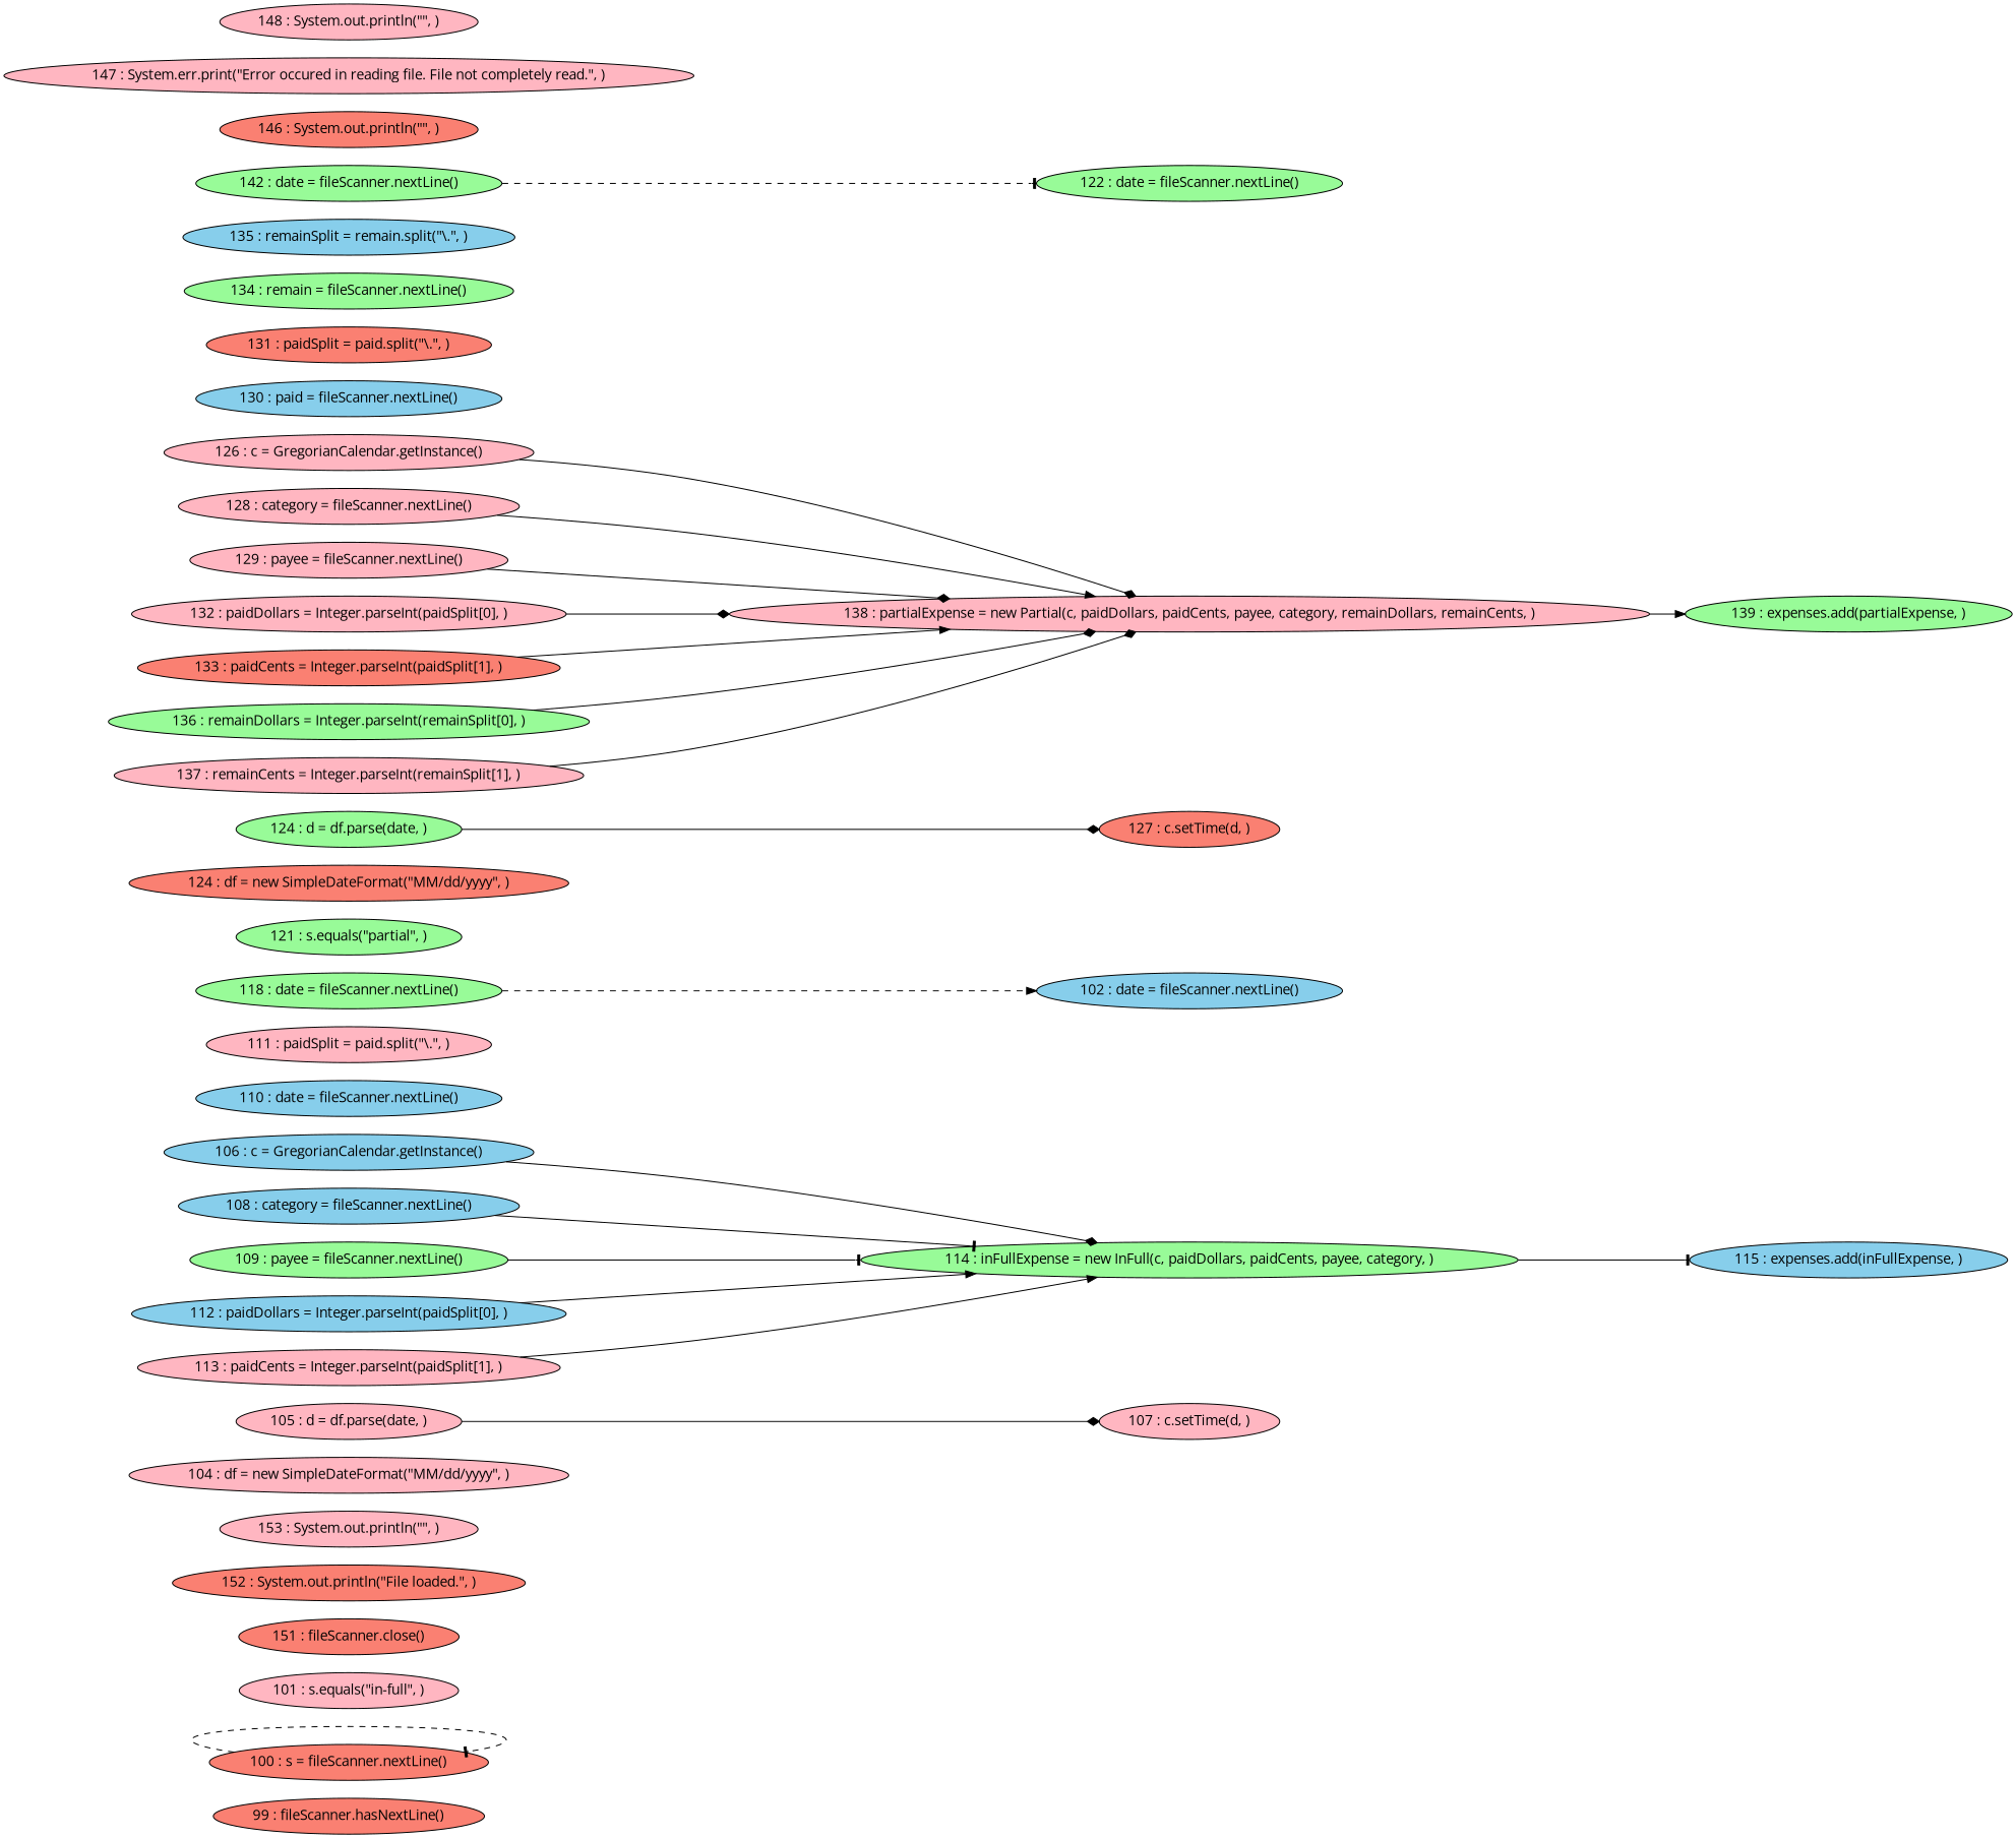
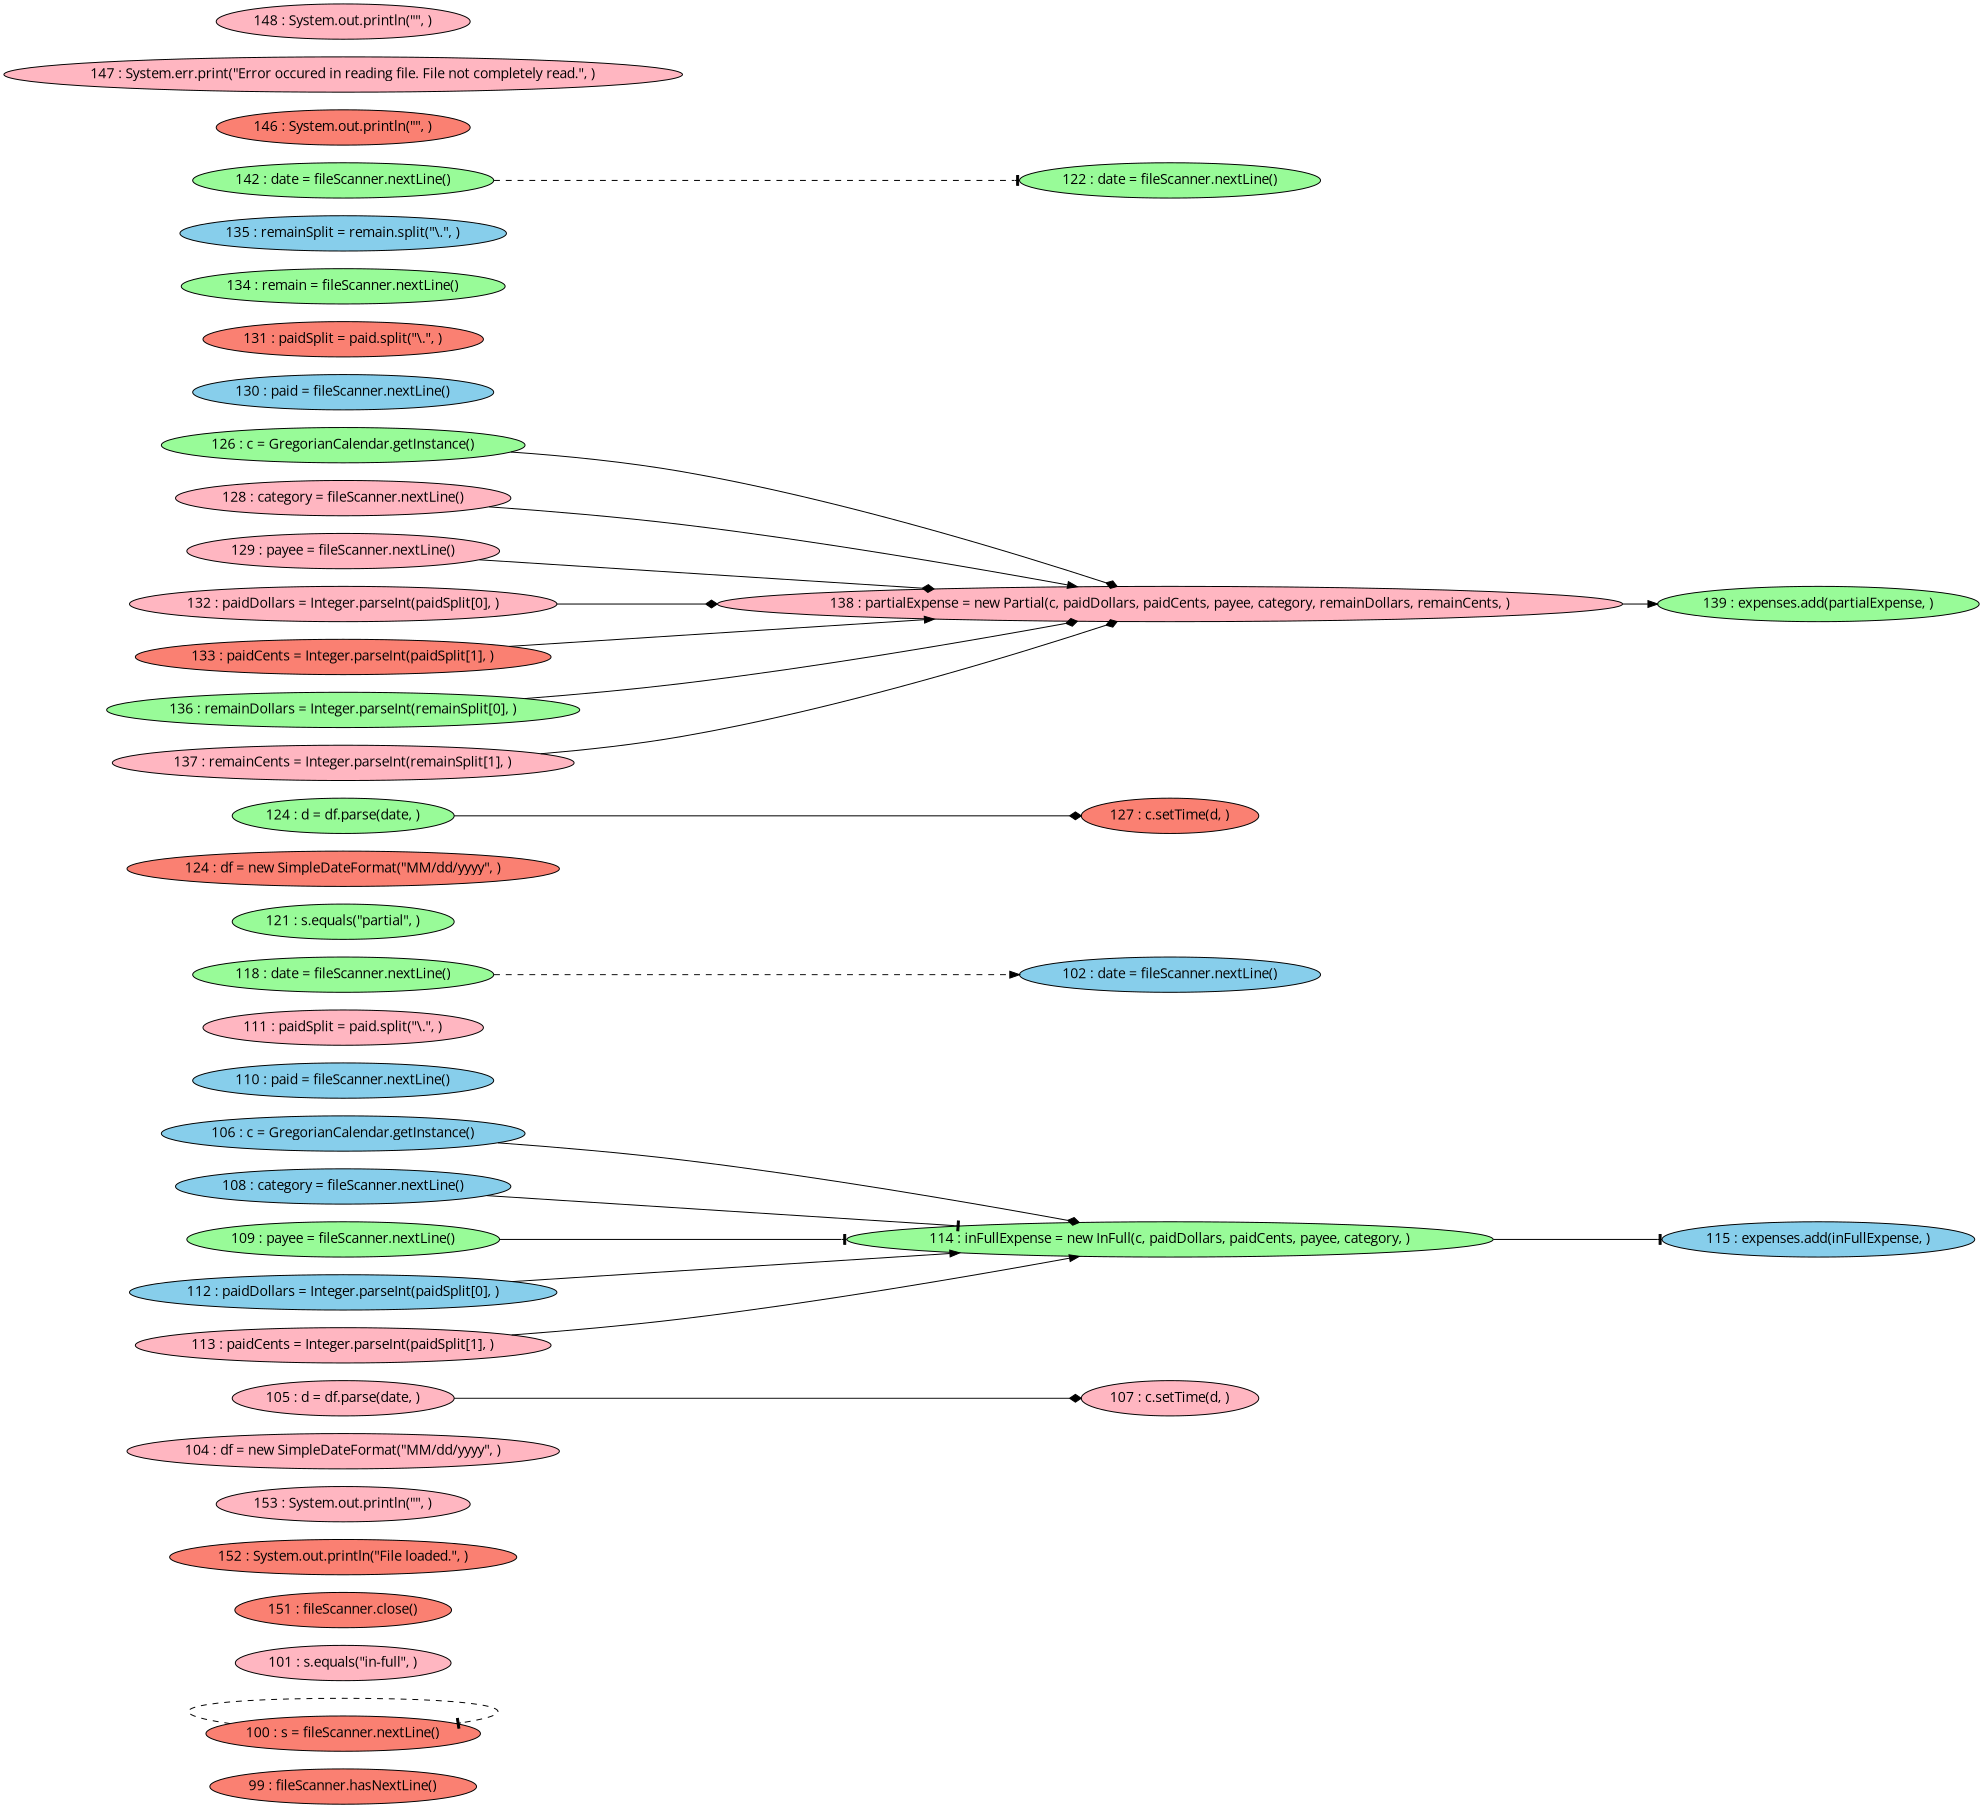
  digraph {
    fontname="Open Sans"
    rankdir=LR
    node [fillcolor=lightpink fontname="Open Sans" style=filled]
    edge [arrowhead=diamond fontname="Open Sans"]
    "99 : fileScanner.hasNextLine()" [fillcolor=salmon]
    "100 : s = fileScanner.nextLine()" [fillcolor=salmon]
    "101 : s.equals(\"in-full\", )"
    "151 : fileScanner.close()" [fillcolor=salmon]
    "152 : System.out.println(\"File loaded.\", )" [fillcolor=salmon]
    "153 : System.out.println(\"\", )"
    "104 : df = new SimpleDateFormat(\"MM/dd/yyyy\", )"
    "105 : d = df.parse(date, )"
    "107 : c.setTime(d, )"
    "106 : c = GregorianCalendar.getInstance()" [fillcolor=skyblue]
    "114 : inFullExpense = new InFull(c, paidDollars, paidCents, payee, category, )" [fillcolor=palegreen]
    "115 : expenses.add(inFullExpense, )" [fillcolor=skyblue]
    "108 : category = fileScanner.nextLine()" [fillcolor=skyblue]
    "109 : payee = fileScanner.nextLine()" [fillcolor=palegreen]
-   "110 : paid = fileScanner.nextLine()" [fillcolor=skyblue label="110 : date = fileScanner.nextLine()"]
+   "110 : paid = fileScanner.nextLine()" [fillcolor=skyblue]
    "111 : paidSplit = paid.split(\"\\.\", )"
    "112 : paidDollars = Integer.parseInt(paidSplit[0], )" [fillcolor=skyblue]
    "113 : paidCents = Integer.parseInt(paidSplit[1], )"
    "118 : date = fileScanner.nextLine()" [fillcolor=palegreen]
    "102 : date = fileScanner.nextLine()" [fillcolor=skyblue]
    "121 : s.equals(\"partial\", )" [fillcolor=palegreen]
    "124 : df = new SimpleDateFormat(\"MM/dd/yyyy\", )" [fillcolor=salmon]
    n23 [fillcolor=palegreen label="124 : d = df.parse(date, )"]
    "127 : c.setTime(d, )" [fillcolor=salmon]
-   "126 : c = GregorianCalendar.getInstance()"
+   "126 : c = GregorianCalendar.getInstance()" [fillcolor=palegreen]
    "138 : partialExpense = new Partial(c, paidDollars, paidCents, payee, category, remainDollars, remainCents, )"
    "139 : expenses.add(partialExpense, )" [fillcolor=palegreen]
    "128 : category = fileScanner.nextLine()"
    "129 : payee = fileScanner.nextLine()"
    "130 : paid = fileScanner.nextLine()" [fillcolor=skyblue]
    "131 : paidSplit = paid.split(\"\\.\", )" [fillcolor=salmon]
    "132 : paidDollars = Integer.parseInt(paidSplit[0], )"
    "133 : paidCents = Integer.parseInt(paidSplit[1], )" [fillcolor=salmon]
    "134 : remain = fileScanner.nextLine()" [fillcolor=palegreen]
    "135 : remainSplit = remain.split(\"\\.\", )" [fillcolor=skyblue]
    "136 : remainDollars = Integer.parseInt(remainSplit[0], )" [fillcolor=palegreen]
    "137 : remainCents = Integer.parseInt(remainSplit[1], )"
    "142 : date = fileScanner.nextLine()" [fillcolor=palegreen]
    "122 : date = fileScanner.nextLine()" [fillcolor=palegreen]
    "146 : System.out.println(\"\", )" [fillcolor=salmon]
    "147 : System.err.print(\"Error occured in reading file. File not completely read.\", )"
    "148 : System.out.println(\"\", )"
    "100 : s = fileScanner.nextLine()" -> "100 : s = fileScanner.nextLine()" [arrowhead=tee style=dashed]
    "105 : d = df.parse(date, )" -> "107 : c.setTime(d, )"
    "106 : c = GregorianCalendar.getInstance()" -> "114 : inFullExpense = new InFull(c, paidDollars, paidCents, payee, category, )"
    "114 : inFullExpense = new InFull(c, paidDollars, paidCents, payee, category, )" -> "115 : expenses.add(inFullExpense, )" [arrowhead=tee]
    "108 : category = fileScanner.nextLine()" -> "114 : inFullExpense = new InFull(c, paidDollars, paidCents, payee, category, )" [arrowhead=tee]
    "109 : payee = fileScanner.nextLine()" -> "114 : inFullExpense = new InFull(c, paidDollars, paidCents, payee, category, )" [arrowhead=tee]
    "112 : paidDollars = Integer.parseInt(paidSplit[0], )" -> "114 : inFullExpense = new InFull(c, paidDollars, paidCents, payee, category, )" [arrowhead=normal]
    "113 : paidCents = Integer.parseInt(paidSplit[1], )" -> "114 : inFullExpense = new InFull(c, paidDollars, paidCents, payee, category, )" [arrowhead=normal]
    "118 : date = fileScanner.nextLine()" -> "102 : date = fileScanner.nextLine()" [arrowhead=normal style=dashed]
    n23 -> "127 : c.setTime(d, )"
    "126 : c = GregorianCalendar.getInstance()" -> "138 : partialExpense = new Partial(c, paidDollars, paidCents, payee, category, remainDollars, remainCents, )"
    "138 : partialExpense = new Partial(c, paidDollars, paidCents, payee, category, remainDollars, remainCents, )" -> "139 : expenses.add(partialExpense, )" [arrowhead=normal]
    "128 : category = fileScanner.nextLine()" -> "138 : partialExpense = new Partial(c, paidDollars, paidCents, payee, category, remainDollars, remainCents, )" [arrowhead=normal]
    "129 : payee = fileScanner.nextLine()" -> "138 : partialExpense = new Partial(c, paidDollars, paidCents, payee, category, remainDollars, remainCents, )"
    "132 : paidDollars = Integer.parseInt(paidSplit[0], )" -> "138 : partialExpense = new Partial(c, paidDollars, paidCents, payee, category, remainDollars, remainCents, )"
    "133 : paidCents = Integer.parseInt(paidSplit[1], )" -> "138 : partialExpense = new Partial(c, paidDollars, paidCents, payee, category, remainDollars, remainCents, )" [arrowhead=normal]
    "136 : remainDollars = Integer.parseInt(remainSplit[0], )" -> "138 : partialExpense = new Partial(c, paidDollars, paidCents, payee, category, remainDollars, remainCents, )"
    "137 : remainCents = Integer.parseInt(remainSplit[1], )" -> "138 : partialExpense = new Partial(c, paidDollars, paidCents, payee, category, remainDollars, remainCents, )"
    "142 : date = fileScanner.nextLine()" -> "122 : date = fileScanner.nextLine()" [arrowhead=tee style=dashed]
  }
